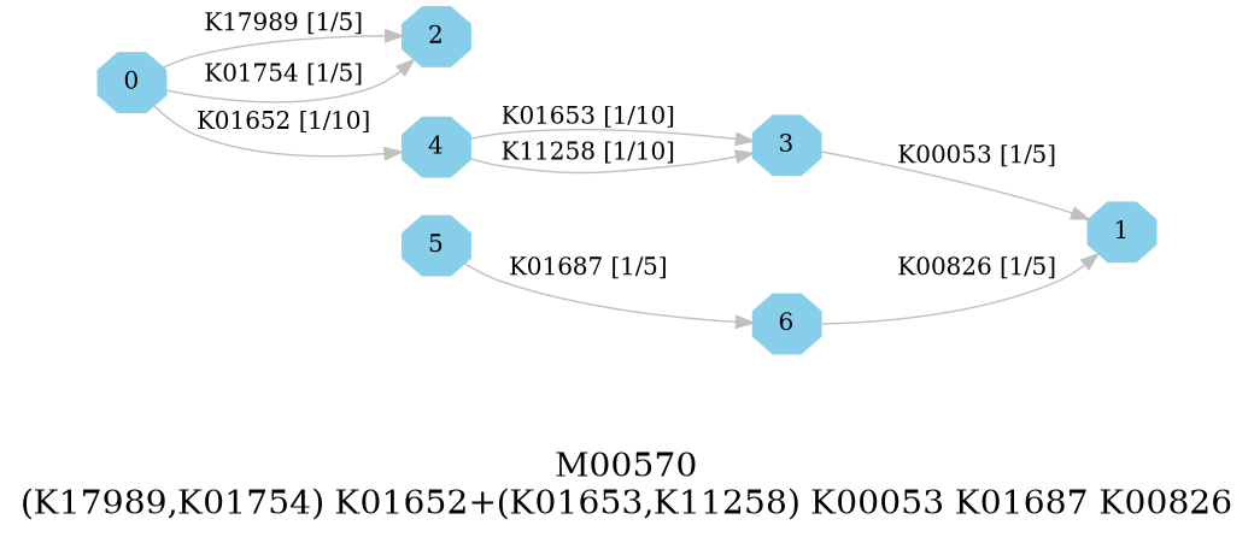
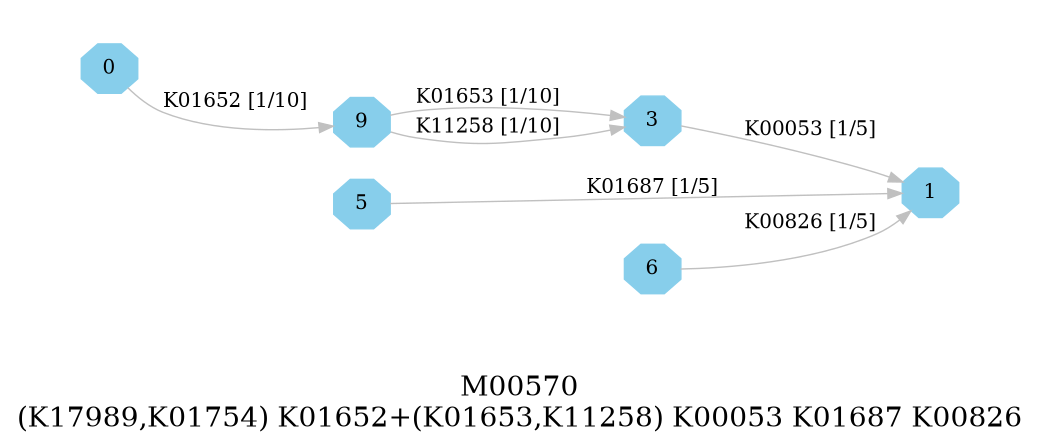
  digraph {
    fontsize=20
    label="M00570\n(K17989,K01754) K01652+(K01653,K11258) K00053 K01687 K00826"
    rankdir=LR
    node [color=skyblue shape=octagon style=filled]
    edge [color=grey]
    0 [height=.3 width=.3]
    1 [height=.3 width=.3]
-   2 [height=.3 width=.3]
    3 [height=.3 width=.3]
-   4 [height=.3 width=.3]
+   4 [height=.3 width=.3 label=9]
    5 [height=.3 width=.3]
    6 [height=.3 width=.3]
    subgraph sub_1 {
      0
      1
-     2
      3
      4
      5
      6
    }
-   0 -> 2 [label="K17989 [1/5]"]
-   0 -> 2 [label="K01754 [1/5]"]
    0 -> 4 [label="K01652 [1/10]"]
    3 -> 1 [label="K00053 [1/5]"]
    4 -> 3 [label="K01653 [1/10]"]
    4 -> 3 [label="K11258 [1/10]"]
-   5 -> 6 [label="K01687 [1/5]"]
+   5 -> 1 [label="K01687 [1/5]"]
    6 -> 1 [label="K00826 [1/5]"]
  }
